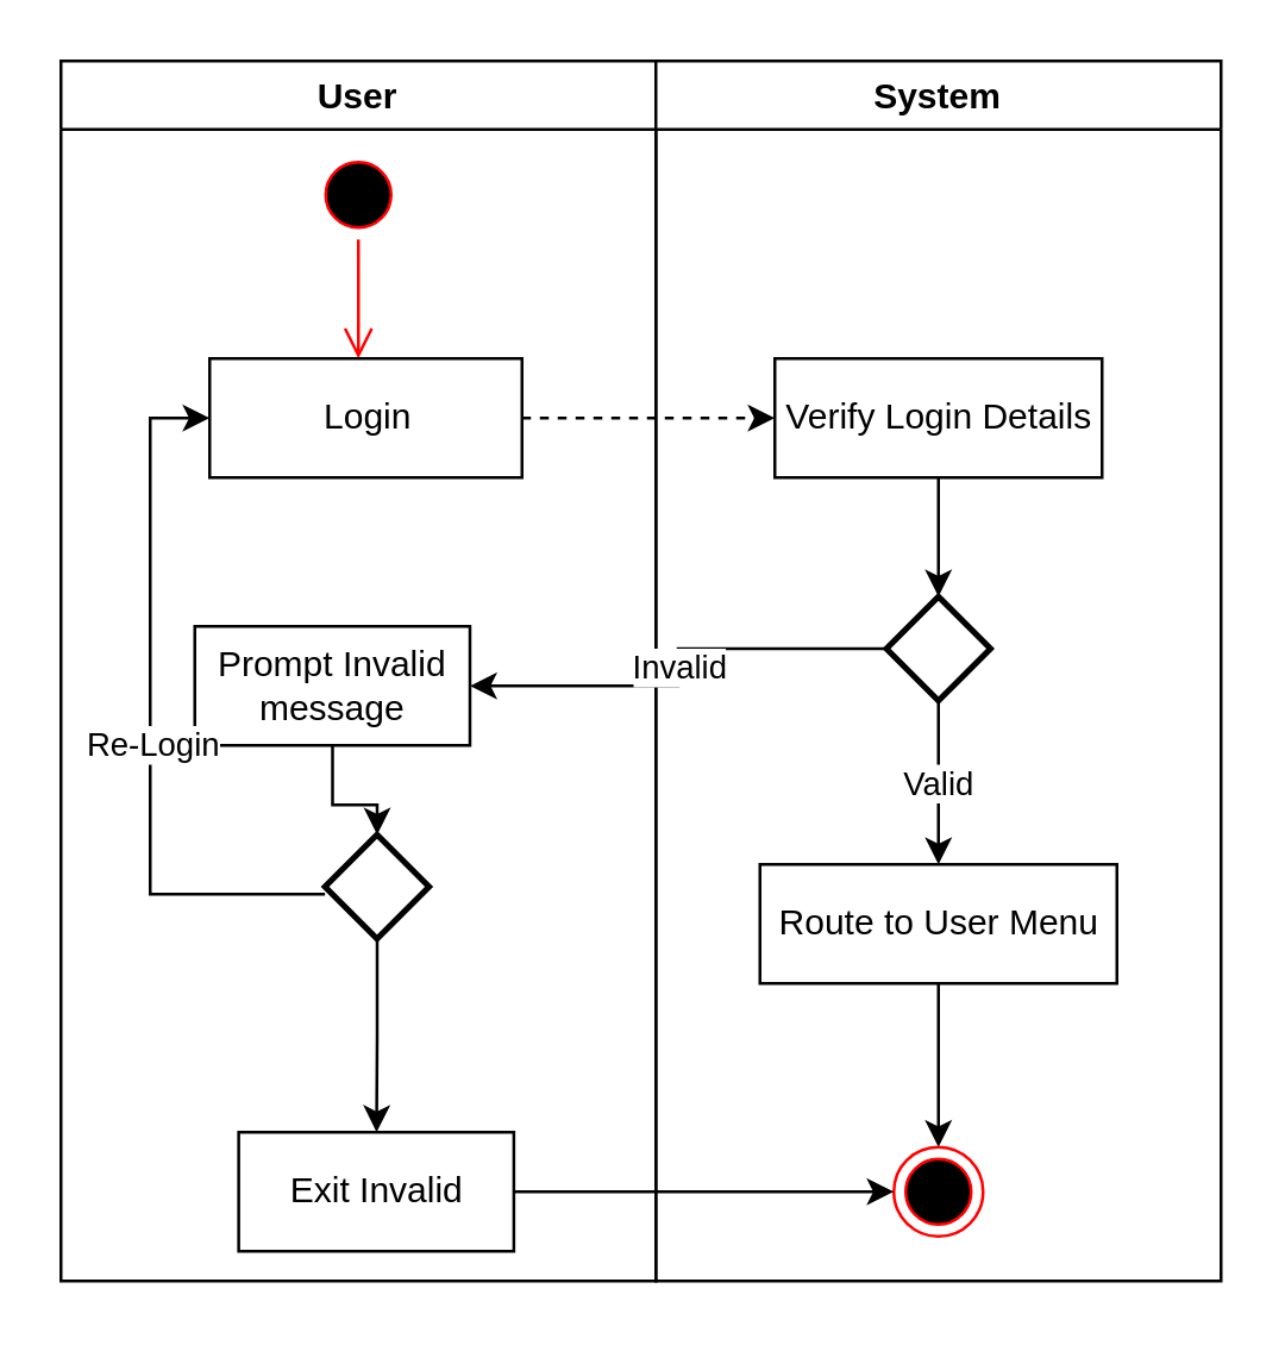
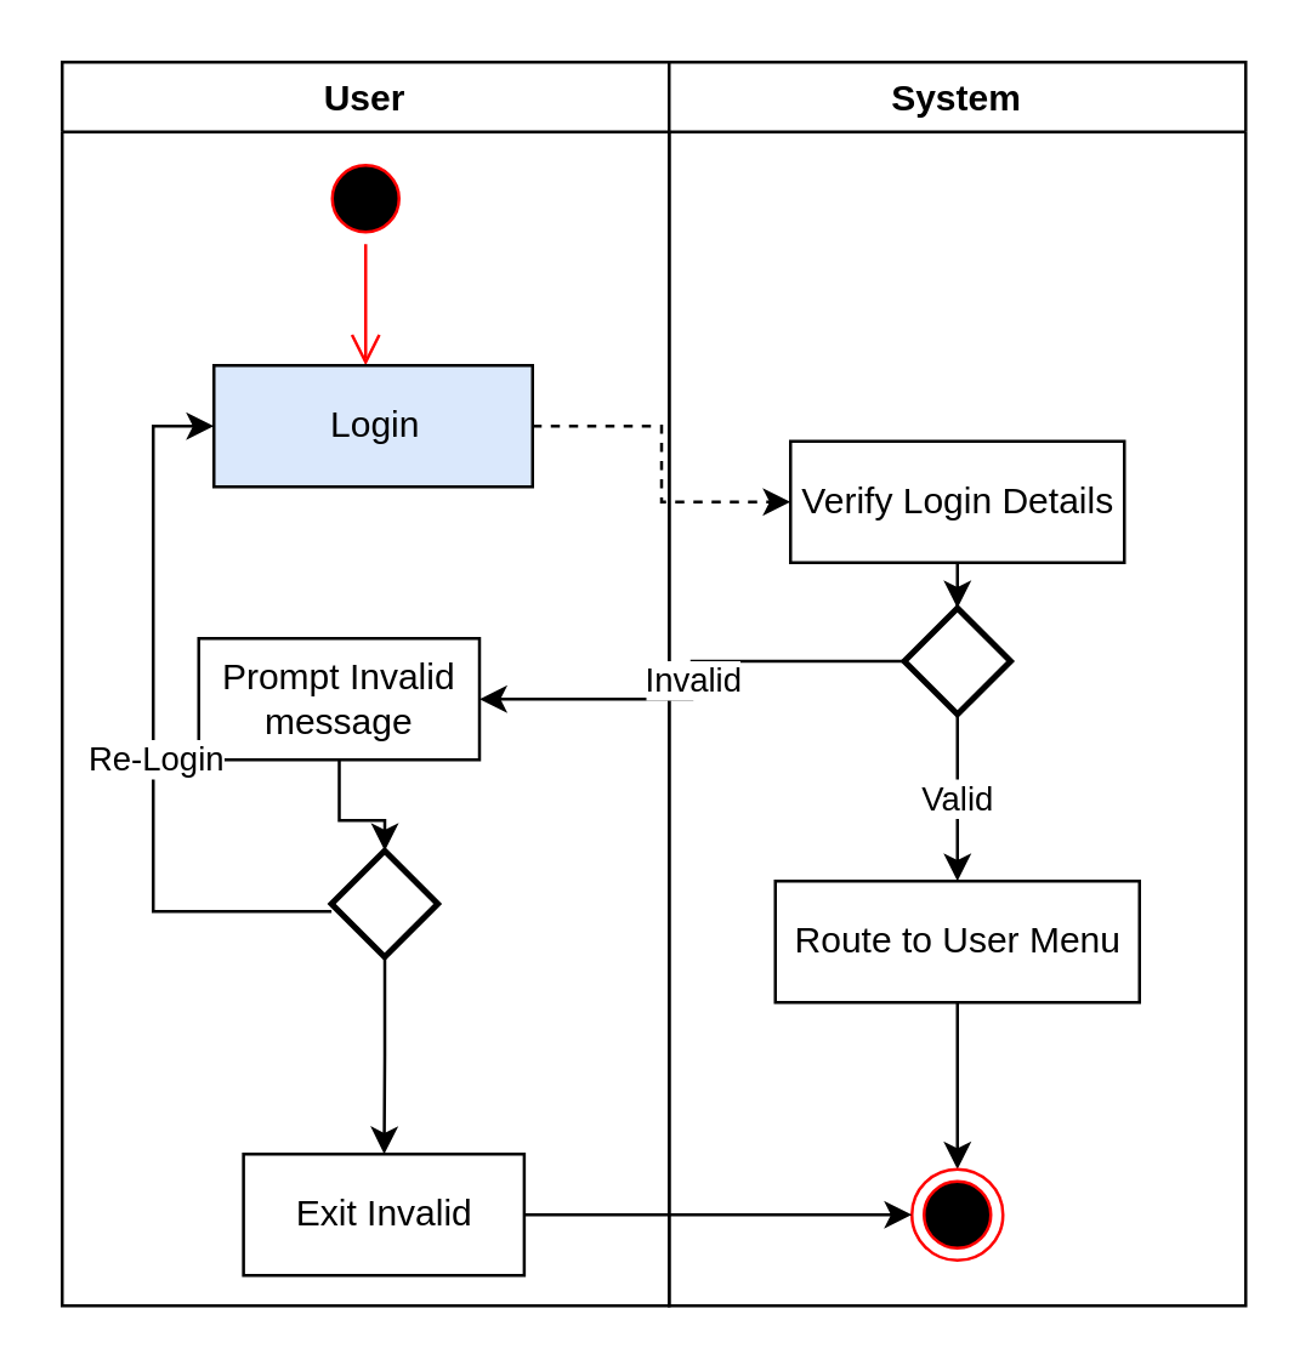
  <mxCell id="0" />
  <mxCell id="1" parent="0" />
  <mxCell id="2" value="User" style="swimlane;" parent="1" vertex="1"><mxGeometry x="20" y="20" width="200" height="410" as="geometry" /></mxCell>
  <mxCell id="3" value="" style="ellipse;html=1;shape=startState;fillColor=#000000;strokeColor=#ff0000;" parent="2" vertex="1"><mxGeometry x="85" y="30" width="30" height="30" as="geometry" /></mxCell>
  <mxCell id="4" value="" style="edgeStyle=orthogonalEdgeStyle;html=1;verticalAlign=bottom;endArrow=open;endSize=8;strokeColor=#ff0000;rounded=0;" parent="2" source="3" edge="1"><mxGeometry relative="1" as="geometry"><mxPoint x="100" y="100" as="targetPoint" /></mxGeometry></mxCell>
- <mxCell id="5" value="Login" style="html=1;" parent="2" vertex="1"><mxGeometry x="50" y="100" width="105" height="40" as="geometry" /></mxCell>
+ <mxCell id="5" value="Login" style="html=1;fillColor=#dae8fc;" parent="2" vertex="1"><mxGeometry x="50" y="100" width="105" height="40" as="geometry" /></mxCell>
  <mxCell id="6" style="edgeStyle=orthogonalEdgeStyle;rounded=0;orthogonalLoop=1;jettySize=auto;html=1;" parent="2" source="7" target="11" edge="1"><mxGeometry relative="1" as="geometry" /></mxCell>
  <mxCell id="7" value="Prompt Invalid &lt;br&gt;message" style="html=1;" parent="2" vertex="1"><mxGeometry x="45" y="190" width="92.5" height="40" as="geometry" /></mxCell>
  <mxCell id="8" style="edgeStyle=orthogonalEdgeStyle;rounded=0;orthogonalLoop=1;jettySize=auto;html=1;entryX=0;entryY=0.5;entryDx=0;entryDy=0;" parent="2" source="11" target="5" edge="1"><mxGeometry relative="1" as="geometry"><Array as="points"><mxPoint x="30" y="280" /><mxPoint x="30" y="120" /></Array></mxGeometry></mxCell>
  <mxCell id="9" value="Re-Login" style="edgeLabel;html=1;align=center;verticalAlign=middle;resizable=0;points=[];" parent="8" vertex="1" connectable="0"><mxGeometry x="-0.087" relative="1" as="geometry"><mxPoint as="offset" /></mxGeometry></mxCell>
  <mxCell id="10" value="" style="edgeStyle=orthogonalEdgeStyle;rounded=0;orthogonalLoop=1;jettySize=auto;html=1;" parent="2" source="11" target="12" edge="1"><mxGeometry relative="1" as="geometry" /></mxCell>
  <mxCell id="11" value="" style="strokeWidth=2;html=1;shape=mxgraph.flowchart.decision;whiteSpace=wrap;" parent="2" vertex="1"><mxGeometry x="88.75" y="260" width="35" height="35" as="geometry" /></mxCell>
  <mxCell id="12" value="Exit Invalid" style="html=1;" parent="2" vertex="1"><mxGeometry x="59.75" y="360" width="92.5" height="40" as="geometry" /></mxCell>
  <mxCell id="13" value="System" style="swimlane;" parent="1" vertex="1"><mxGeometry x="220" y="20" width="190" height="410" as="geometry" /></mxCell>
  <mxCell id="14" value="" style="edgeStyle=orthogonalEdgeStyle;rounded=0;orthogonalLoop=1;jettySize=auto;html=1;" parent="13" source="15" target="19" edge="1"><mxGeometry relative="1" as="geometry" /></mxCell>
- <mxCell id="15" value="Verify Login Details" style="html=1;" parent="13" vertex="1"><mxGeometry x="40" y="100" width="110" height="40" as="geometry" /></mxCell>
+ <mxCell id="15" value="Verify Login Details" style="html=1;" parent="13" vertex="1"><mxGeometry x="40" y="125" width="110" height="40" as="geometry" /></mxCell>
  <mxCell id="16" style="edgeStyle=orthogonalEdgeStyle;rounded=0;orthogonalLoop=1;jettySize=auto;html=1;" parent="13" source="17" target="20" edge="1"><mxGeometry relative="1" as="geometry" /></mxCell>
  <mxCell id="17" value="Route to User Menu" style="html=1;" parent="13" vertex="1"><mxGeometry x="35" y="270" width="120" height="40" as="geometry" /></mxCell>
  <mxCell id="18" value="Valid" style="edgeStyle=orthogonalEdgeStyle;rounded=0;orthogonalLoop=1;jettySize=auto;html=1;" parent="13" source="19" target="17" edge="1"><mxGeometry relative="1" as="geometry" /></mxCell>
  <mxCell id="19" value="" style="strokeWidth=2;html=1;shape=mxgraph.flowchart.decision;whiteSpace=wrap;" parent="13" vertex="1"><mxGeometry x="77.5" y="180" width="35" height="35" as="geometry" /></mxCell>
  <mxCell id="20" value="" style="ellipse;html=1;shape=endState;fillColor=#000000;strokeColor=#ff0000;" parent="13" vertex="1"><mxGeometry x="80" y="365" width="30" height="30" as="geometry" /></mxCell>
  <mxCell id="21" style="edgeStyle=orthogonalEdgeStyle;rounded=0;orthogonalLoop=1;jettySize=auto;html=1;dashed=1;" parent="1" source="5" target="15" edge="1"><mxGeometry relative="1" as="geometry" /></mxCell>
  <mxCell id="22" value="Invalid" style="edgeStyle=orthogonalEdgeStyle;rounded=0;orthogonalLoop=1;jettySize=auto;html=1;entryX=1;entryY=0.5;entryDx=0;entryDy=0;" parent="1" source="19" target="7" edge="1"><mxGeometry relative="1" as="geometry" /></mxCell>
  <mxCell id="23" style="edgeStyle=orthogonalEdgeStyle;rounded=0;orthogonalLoop=1;jettySize=auto;html=1;" parent="1" source="12" target="20" edge="1"><mxGeometry relative="1" as="geometry" /></mxCell>
